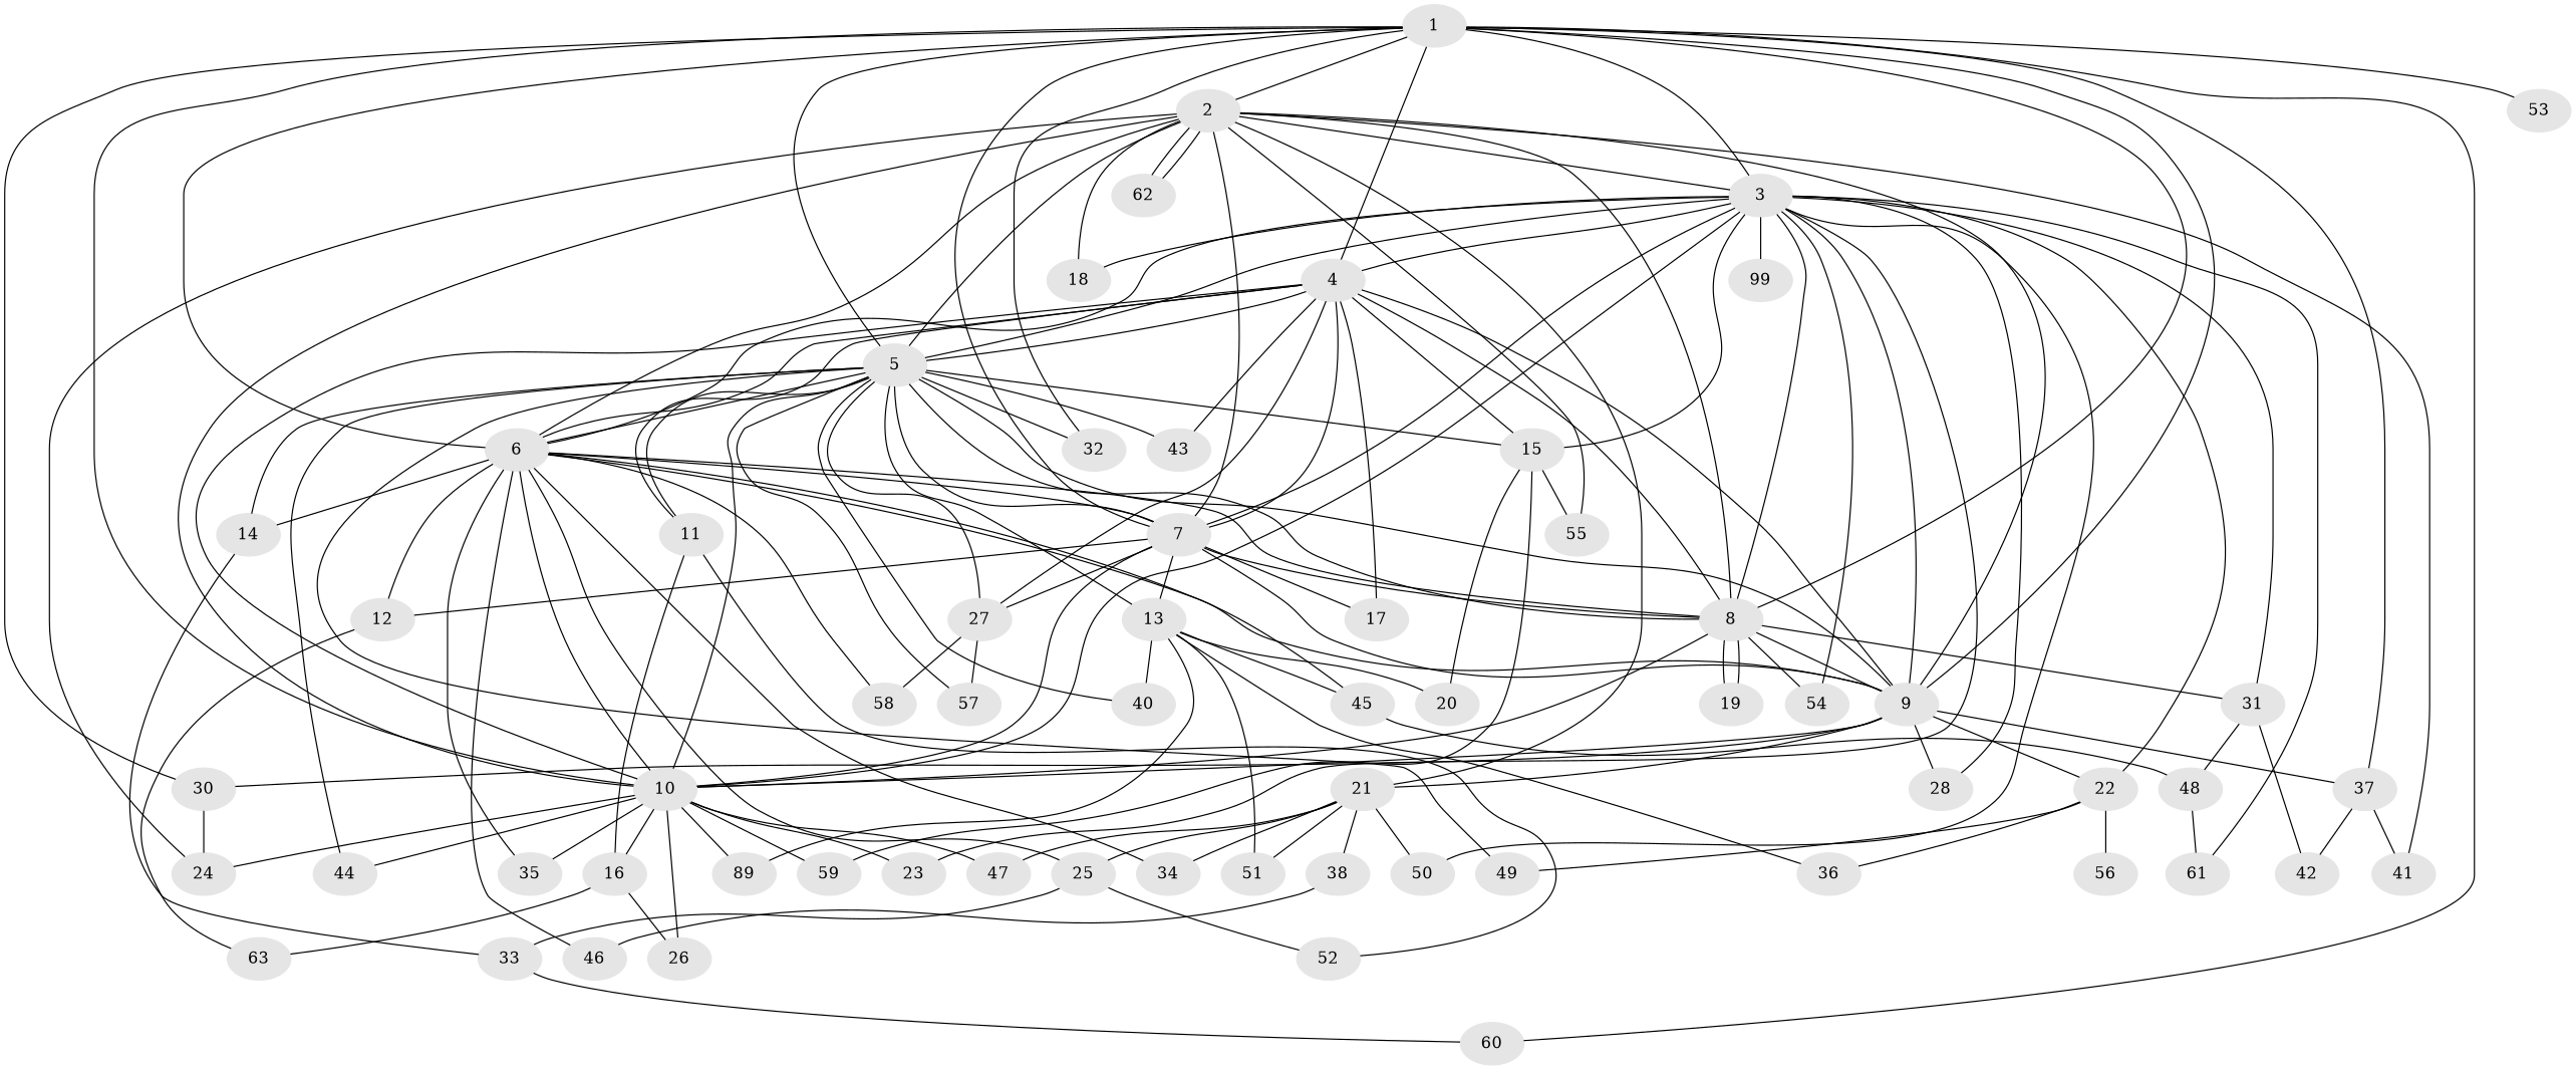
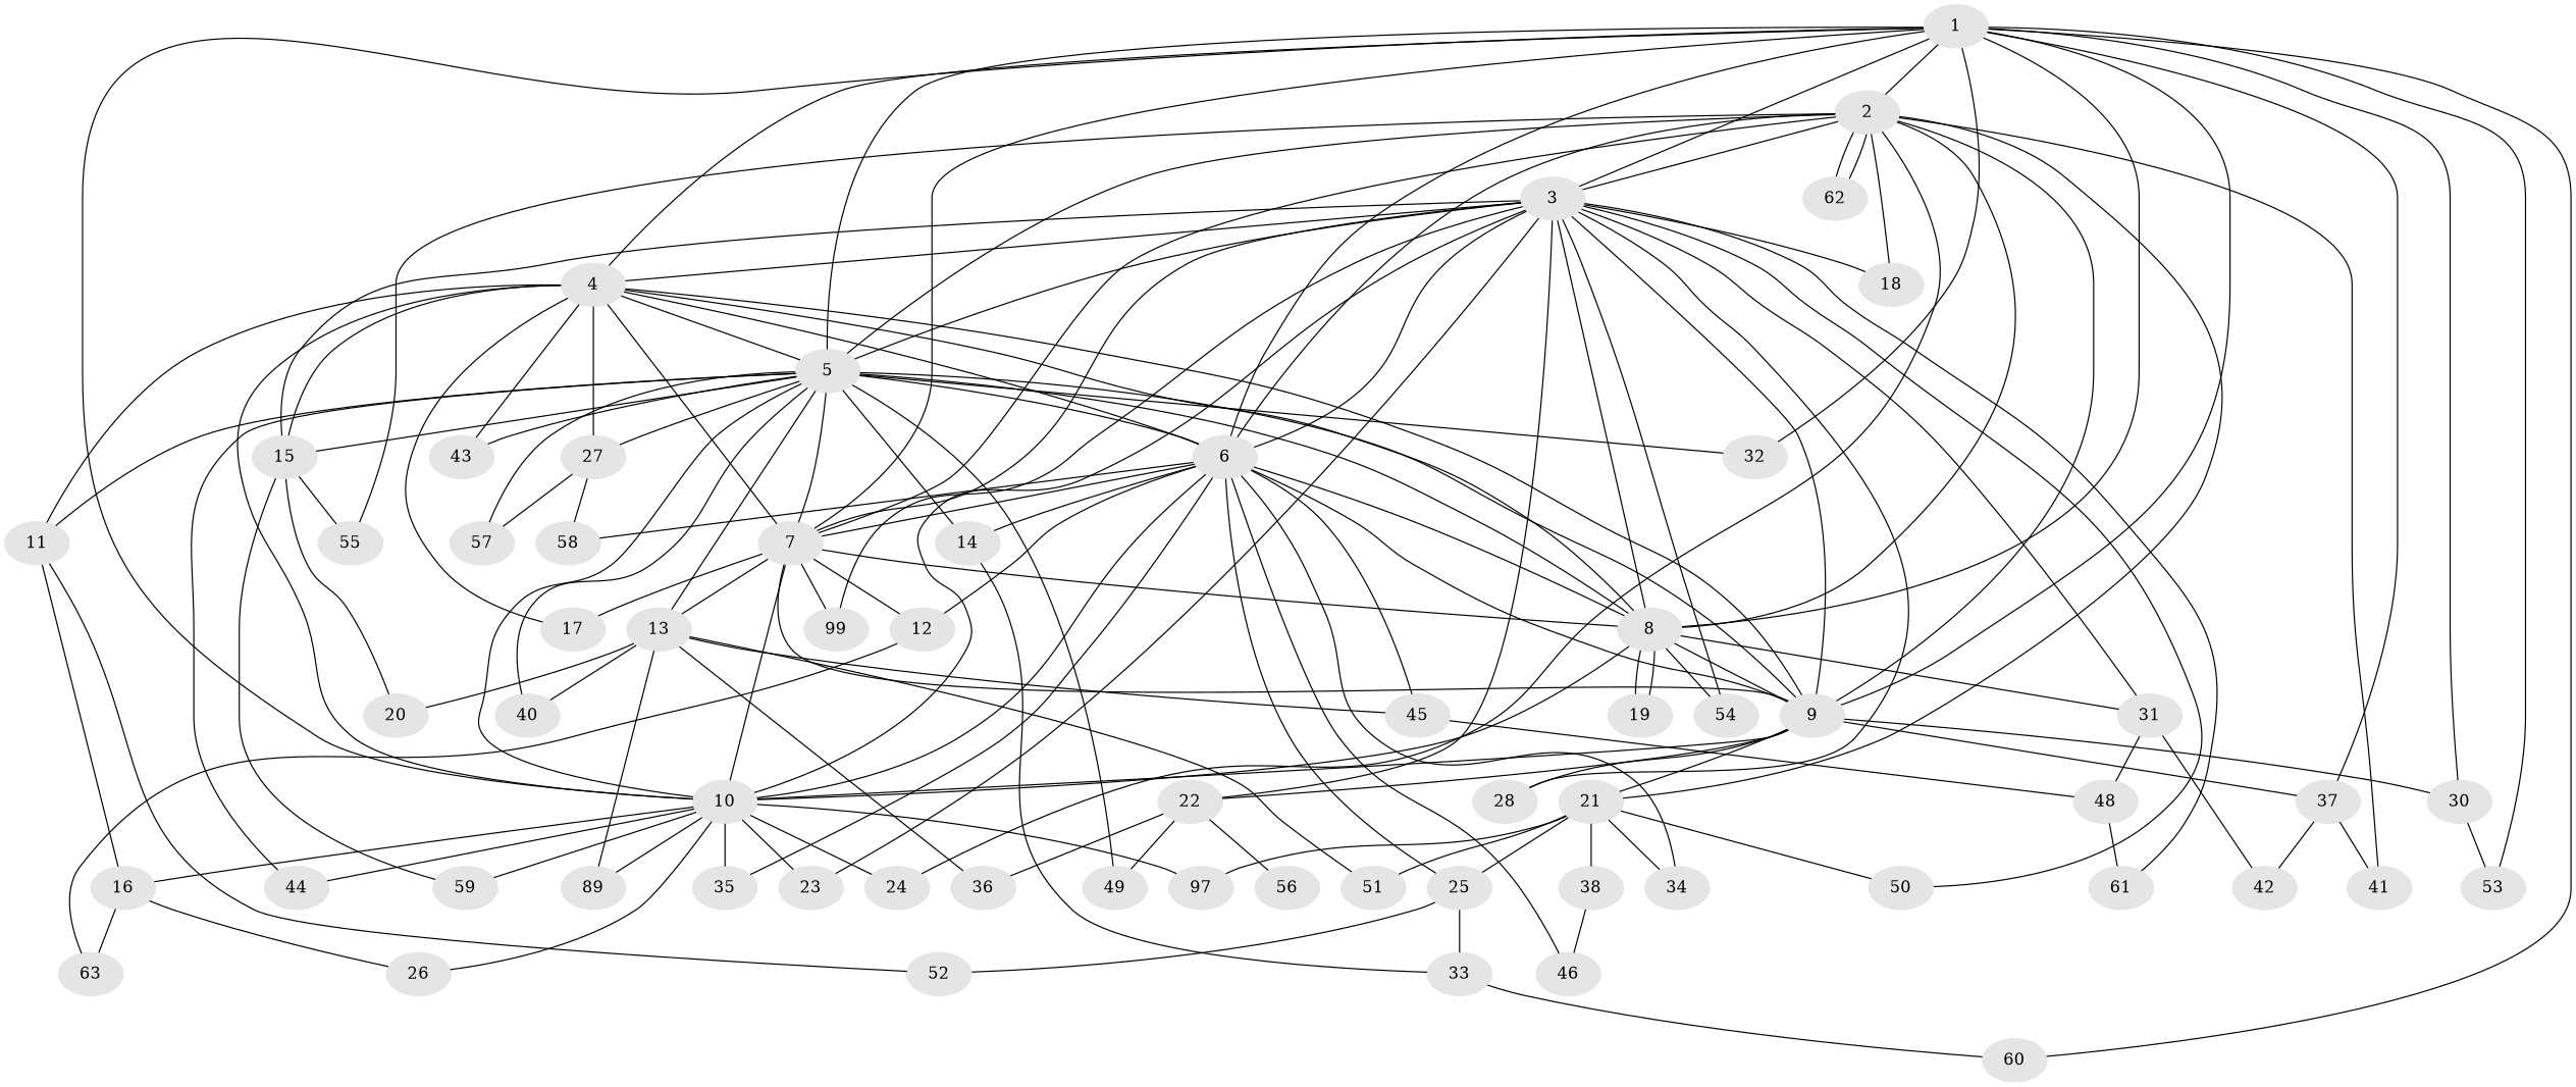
  graph {
    node [color=gray90 style=filled]
    1
    2
    3
    4
    5
    6
    7
    8
    9
    10
    30
    32
    37
    53
    60
    18
    21
    24
    41
    55
    62
    15
    22
    23
    28
    31
    n27 [label=99]
    50
    54
    61
    11
    17
    27
    43
    13
    14
    40
    44
    49
    57
    12
    25
    34
    35
    45
    46
    58
    19
    16
    26
    n51 [label=89]
-   47
+   47 [label=97]
    59
    42
    38
    51
    20
    36
    56
    48
    52
    33
    63
    1 -- 2
    1 -- 3
    1 -- 4
    1 -- 5
    1 -- 6
    1 -- 7
    1 -- 8
    1 -- 9
    1 -- 10
    1 -- 30
    1 -- 32
    1 -- 37
    1 -- 53
    1 -- 60
    2 -- 3
    2 -- 5
    2 -- 6
    2 -- 7
    2 -- 8
    2 -- 9
-   2 -- 10
    2 -- 18
    2 -- 21
    2 -- 24
    2 -- 41
    2 -- 55
    2 -- 62
    2 -- 62
    3 -- 4
    3 -- 5
    3 -- 6
    3 -- 7
    3 -- 8
    3 -- 9
    3 -- 10
    3 -- 18
    3 -- 15
    3 -- 22
    3 -- 23
    3 -- 28
    3 -- 31
    3 -- n27
    3 -- 50
    3 -- 54
    3 -- 61
    4 -- 5
    4 -- 6
    4 -- 7
    4 -- 8
    4 -- 9
    4 -- 10
    4 -- 11
    4 -- 17
    4 -- 27
    4 -- 43
    5 -- 6
    5 -- 7
    5 -- 8
    5 -- 9
    5 -- 10
    5 -- 32
    5 -- 15
    5 -- 11
    5 -- 27
    5 -- 43
    5 -- 13
    5 -- 14
    5 -- 40
    5 -- 44
    5 -- 49
    5 -- 57
    6 -- 7
    6 -- 8
    6 -- 9
    6 -- 10
    6 -- 14
    6 -- 12
    6 -- 25
    6 -- 34
    6 -- 35
    6 -- 45
    6 -- 46
    6 -- 58
    7 -- 8
    7 -- 9
    7 -- 10
-   7 -- 27
+   7 -- n27
    7 -- 17
    7 -- 13
    7 -- 12
    8 -- 9
    8 -- 10
    8 -- 31
    8 -- 54
    8 -- 19
    8 -- 19
    9 -- 10
    9 -- 30
    9 -- 37
    9 -- 21
    9 -- 22
    9 -- 28
    10 -- 24
    10 -- 23
    10 -- 44
    10 -- 35
    10 -- 16
    10 -- 26
    10 -- n51
    10 -- 47
    10 -- 59
-   30 -- 24
+   30 -- 53
    37 -- 41
    37 -- 42
    21 -- 50
    21 -- 25
    21 -- 34
    21 -- 47
    21 -- 38
    21 -- 51
    15 -- 4
    15 -- 55
    15 -- 59
    15 -- 20
    22 -- 49
    22 -- 36
    22 -- 56
    31 -- 42
    31 -- 48
    11 -- 16
    11 -- 52
    27 -- 57
    27 -- 58
    13 -- 40
    13 -- 45
    13 -- n51
    13 -- 51
    13 -- 20
    13 -- 36
    14 -- 33
    12 -- 63
    25 -- 52
    25 -- 33
    45 -- 48
    16 -- 26
    16 -- 63
    38 -- 46
    48 -- 61
    33 -- 60
  }
